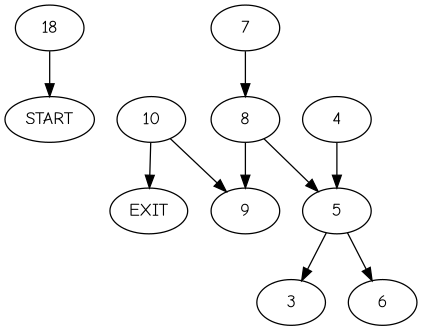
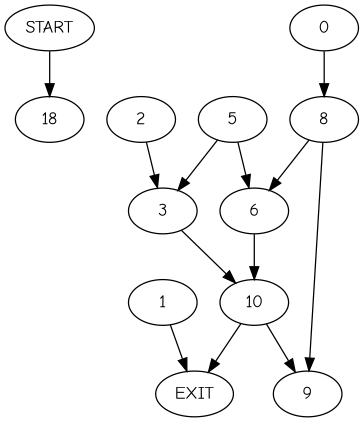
  digraph {
    fontname="Comic Neue"
    node [fontname="Comic Neue"]
    edge [fontname="Comic Neue"]
    n1 [label=START]
    n2 [label=18]
    n3 [label=EXIT]
+   1
+   2
    3
    10
-   4
    5
    9
    6
-   7
+   7 [label=0]
    8
-   n2 -> n1
+   n1 -> n2
+   1 -> n3
+   2 -> 3
+   3 -> 10
    10 -> n3
    10 -> 9
-   4 -> 5
    5 -> 3
    5 -> 6
+   6 -> 10
    7 -> 8
-   8 -> 5
+   8 -> 6
    8 -> 9
  }
